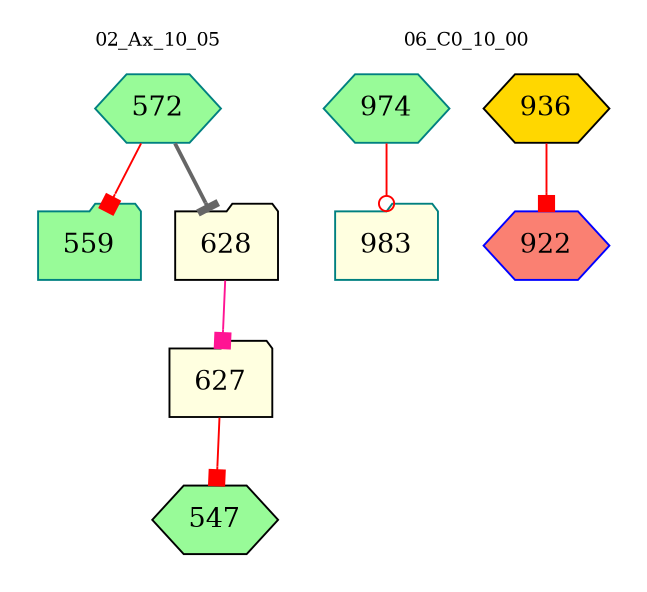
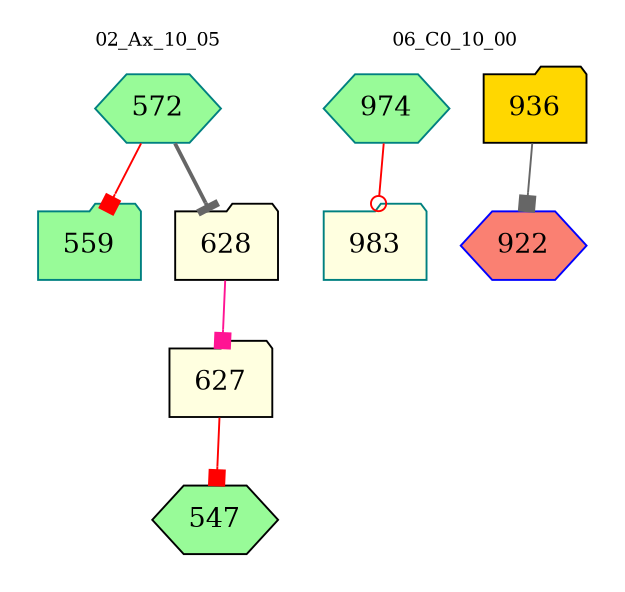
  digraph {
    node [color=teal fillcolor=palegreen shape=folder style=filled]
    edge [arrowhead=box color=red style=solid]
    n1 [label=572 shape=hexagon]
    n2 [label=559]
    n3 [color=black fillcolor=lightyellow label=628]
    n4 [color=black label=547 shape=hexagon]
    n5 [color=black fillcolor=lightyellow label=627]
-   n6 [color=black fillcolor=gold label=936 shape=hexagon]
+   n6 [color=black fillcolor=gold label=936]
    n7 [label=974 shape=hexagon]
    n8 [color=blue fillcolor=salmon label=922 shape=hexagon]
    n9 [fillcolor=lightyellow label=983]
    subgraph cluster_1 {
      color=white
      fontsize=10
      label="02_Ax_10_05"
      n1
      n2
      n3
      n4
      n5
    }
    subgraph cluster_2 {
      color=white
      fontsize=10
      label="06_C0_10_00"
      n6
      n7
      n8
      n9
    }
    n1 -> n2
    n1 -> n3 [arrowhead=tee color=gray40 style=bold]
    n3 -> n5 [color=deeppink]
    n5 -> n4
-   n6 -> n8
+   n6 -> n8 [color=gray40]
    n7 -> n9 [arrowhead=odot]
  }
